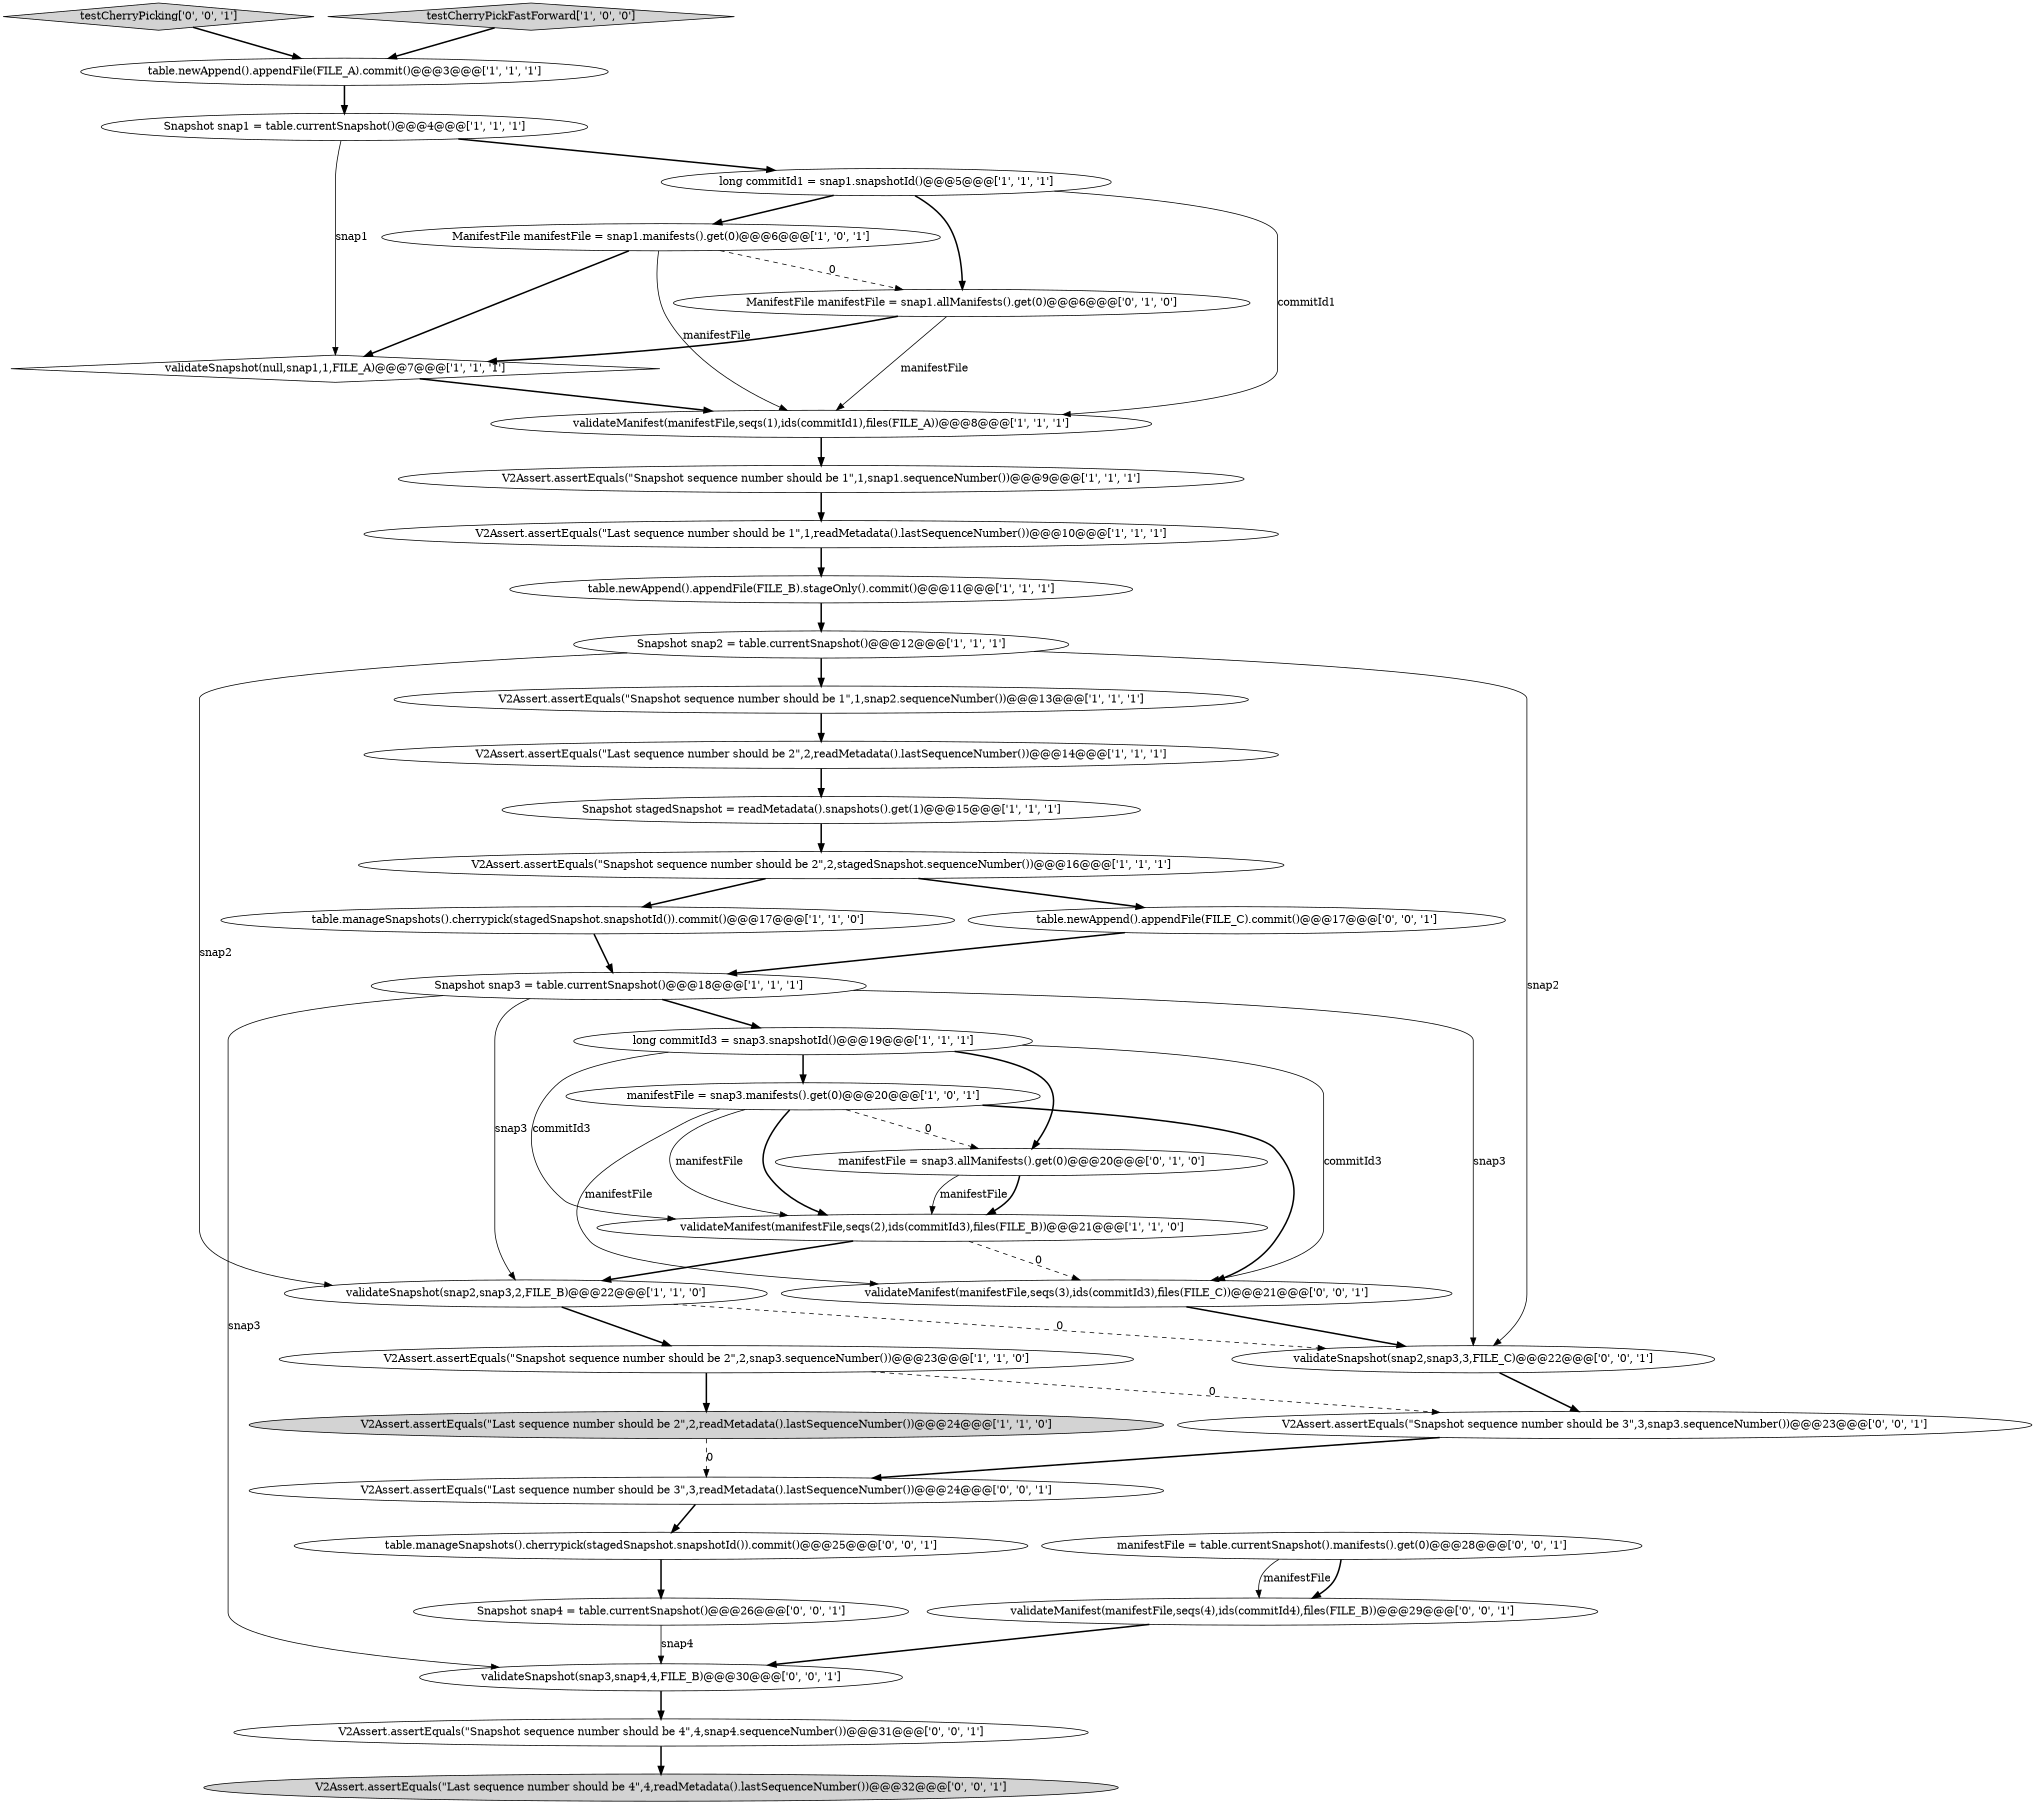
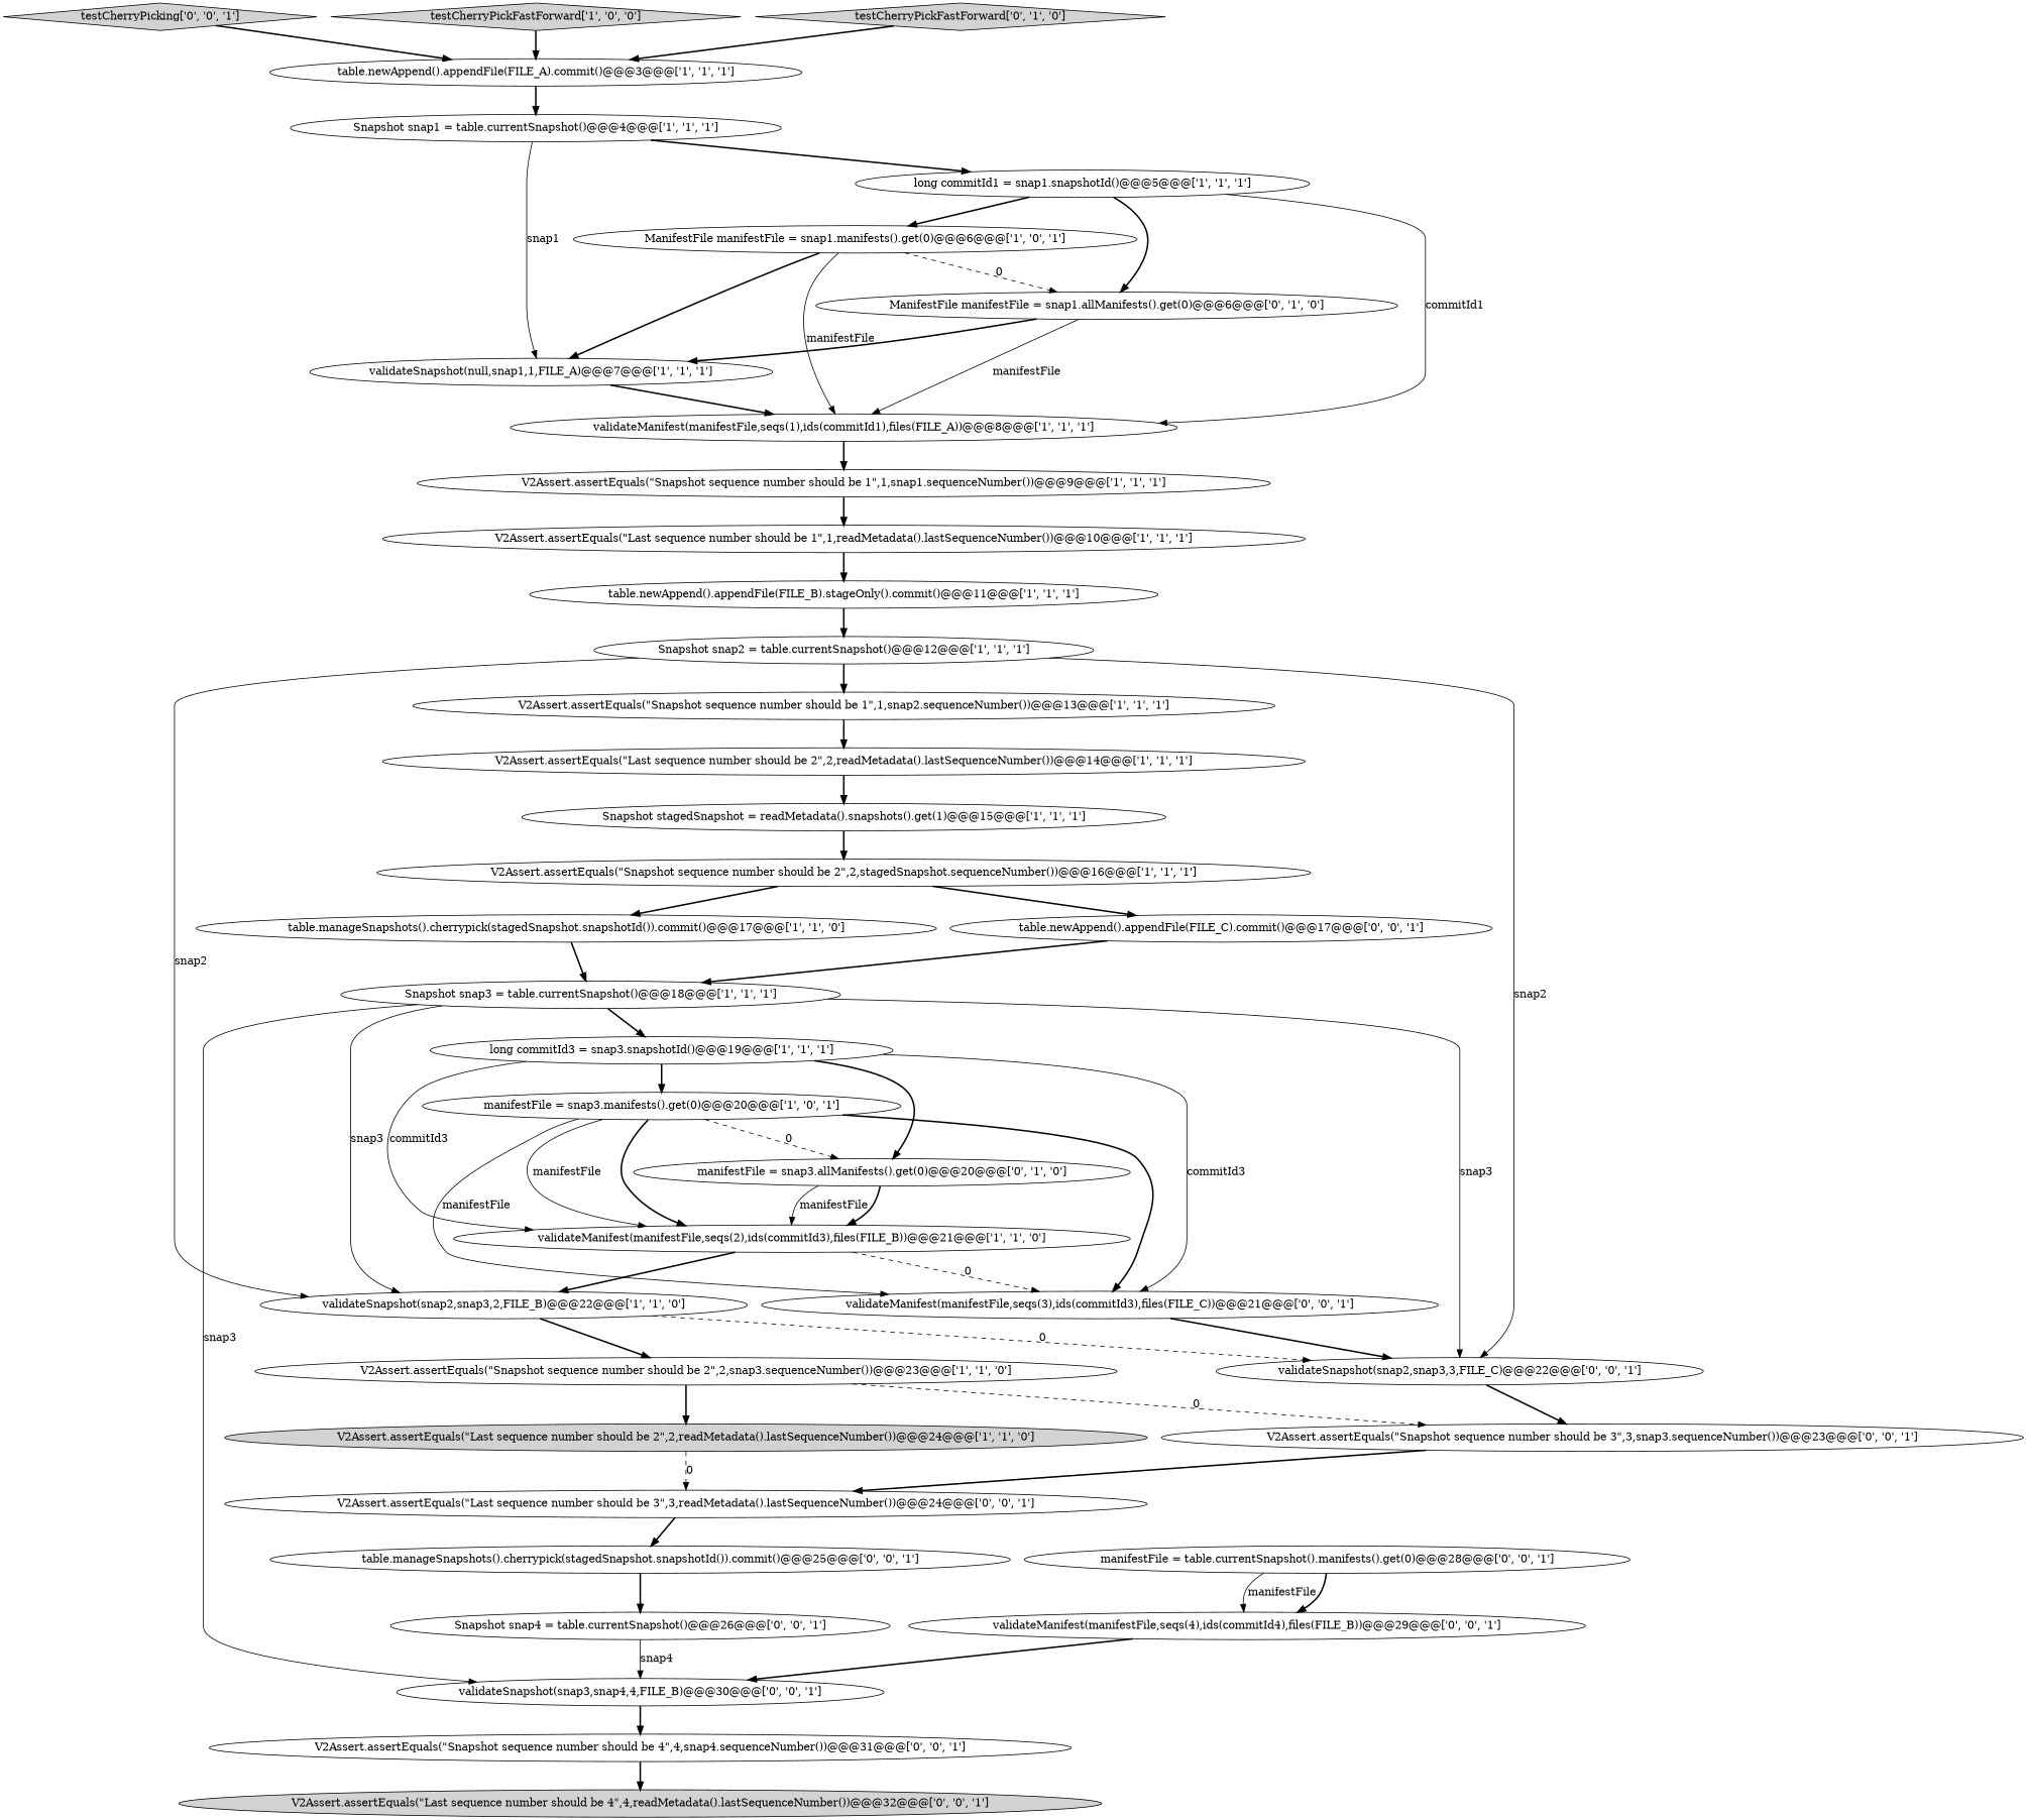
  digraph {
    node [fillcolor=white shape=ellipse style=filled]
    edge [style=bold]
    n1 [fillcolor=lightgray label="testCherryPicking['0', '0', '1']" shape=diamond]
    n2 [label="table.newAppend().appendFile(FILE_A).commit()@@@3@@@['1', '1', '1']"]
    n3 [label="Snapshot snap1 = table.currentSnapshot()@@@4@@@['1', '1', '1']"]
    n4 [label="table.manageSnapshots().cherrypick(stagedSnapshot.snapshotId()).commit()@@@25@@@['0', '0', '1']"]
    n5 [label="Snapshot snap4 = table.currentSnapshot()@@@26@@@['0', '0', '1']"]
    n6 [label="validateSnapshot(snap3,snap4,4,FILE_B)@@@30@@@['0', '0', '1']"]
    n7 [label="long commitId1 = snap1.snapshotId()@@@5@@@['1', '1', '1']"]
    n8 [label="ManifestFile manifestFile = snap1.manifests().get(0)@@@6@@@['1', '0', '1']"]
    n9 [label="validateManifest(manifestFile,seqs(1),ids(commitId1),files(FILE_A))@@@8@@@['1', '1', '1']"]
    n10 [label="ManifestFile manifestFile = snap1.allManifests().get(0)@@@6@@@['0', '1', '0']"]
-   n11 [label="validateSnapshot(null,snap1,1,FILE_A)@@@7@@@['1', '1', '1']" shape=diamond]
+   n11 [label="validateSnapshot(null,snap1,1,FILE_A)@@@7@@@['1', '1', '1']"]
    n12 [label="V2Assert.assertEquals(\"Snapshot sequence number should be 1\",1,snap1.sequenceNumber())@@@9@@@['1', '1', '1']"]
    n13 [label="Snapshot stagedSnapshot = readMetadata().snapshots().get(1)@@@15@@@['1', '1', '1']"]
    n14 [label="V2Assert.assertEquals(\"Snapshot sequence number should be 2\",2,stagedSnapshot.sequenceNumber())@@@16@@@['1', '1', '1']"]
    n15 [label="table.newAppend().appendFile(FILE_C).commit()@@@17@@@['0', '0', '1']"]
    n16 [label="table.manageSnapshots().cherrypick(stagedSnapshot.snapshotId()).commit()@@@17@@@['1', '1', '0']"]
    n17 [label="Snapshot snap3 = table.currentSnapshot()@@@18@@@['1', '1', '1']"]
    n18 [label="validateSnapshot(snap2,snap3,2,FILE_B)@@@22@@@['1', '1', '0']"]
    n19 [label="long commitId3 = snap3.snapshotId()@@@19@@@['1', '1', '1']"]
    n20 [label="validateSnapshot(snap2,snap3,3,FILE_C)@@@22@@@['0', '0', '1']"]
    n21 [label="V2Assert.assertEquals(\"Snapshot sequence number should be 2\",2,snap3.sequenceNumber())@@@23@@@['1', '1', '0']"]
    n22 [label="V2Assert.assertEquals(\"Snapshot sequence number should be 4\",4,snap4.sequenceNumber())@@@31@@@['0', '0', '1']"]
    n23 [label="validateManifest(manifestFile,seqs(2),ids(commitId3),files(FILE_B))@@@21@@@['1', '1', '0']"]
    n24 [label="manifestFile = snap3.allManifests().get(0)@@@20@@@['0', '1', '0']"]
    n25 [label="manifestFile = snap3.manifests().get(0)@@@20@@@['1', '0', '1']"]
    n26 [label="validateManifest(manifestFile,seqs(3),ids(commitId3),files(FILE_C))@@@21@@@['0', '0', '1']"]
    n27 [label="V2Assert.assertEquals(\"Snapshot sequence number should be 3\",3,snap3.sequenceNumber())@@@23@@@['0', '0', '1']"]
    n28 [fillcolor=lightgray label="V2Assert.assertEquals(\"Last sequence number should be 2\",2,readMetadata().lastSequenceNumber())@@@24@@@['1', '1', '0']"]
    n29 [label="V2Assert.assertEquals(\"Last sequence number should be 3\",3,readMetadata().lastSequenceNumber())@@@24@@@['0', '0', '1']"]
    n30 [fillcolor=lightgray label="V2Assert.assertEquals(\"Last sequence number should be 4\",4,readMetadata().lastSequenceNumber())@@@32@@@['0', '0', '1']"]
    n31 [label="validateManifest(manifestFile,seqs(4),ids(commitId4),files(FILE_B))@@@29@@@['0', '0', '1']"]
    n32 [fillcolor=lightgray label="testCherryPickFastForward['1', '0', '0']" shape=diamond]
    n33 [label="manifestFile = table.currentSnapshot().manifests().get(0)@@@28@@@['0', '0', '1']"]
+   n34 [fillcolor=lightgray label="testCherryPickFastForward['0', '1', '0']" shape=diamond]
    n35 [label="V2Assert.assertEquals(\"Snapshot sequence number should be 1\",1,snap2.sequenceNumber())@@@13@@@['1', '1', '1']"]
    n36 [label="V2Assert.assertEquals(\"Last sequence number should be 2\",2,readMetadata().lastSequenceNumber())@@@14@@@['1', '1', '1']"]
    n37 [label="table.newAppend().appendFile(FILE_B).stageOnly().commit()@@@11@@@['1', '1', '1']"]
    n38 [label="Snapshot snap2 = table.currentSnapshot()@@@12@@@['1', '1', '1']"]
    n39 [label="V2Assert.assertEquals(\"Last sequence number should be 1\",1,readMetadata().lastSequenceNumber())@@@10@@@['1', '1', '1']"]
    n1 -> n2
    n2 -> n3
    n3 -> n7
    n3 -> n11 [label=snap1 style=solid]
    n4 -> n5
    n5 -> n6 [label=snap4 style=solid]
    n6 -> n22
    n7 -> n8
    n7 -> n9 [label=commitId1 style=solid]
    n7 -> n10
    n8 -> n9 [label=manifestFile style=solid]
    n8 -> n10 [label=0 style=dashed]
    n8 -> n11
    n9 -> n12
    n10 -> n9 [label=manifestFile style=solid]
    n10 -> n11
    n11 -> n9
    n12 -> n39
    n13 -> n14
    n14 -> n15
    n14 -> n16
    n15 -> n17
    n16 -> n17
    n17 -> n6 [label=snap3 style=solid]
    n17 -> n18 [label=snap3 style=solid]
    n17 -> n19
    n17 -> n20 [label=snap3 style=solid]
    n18 -> n20 [label=0 style=dashed]
    n18 -> n21
    n19 -> n23 [label=commitId3 style=solid]
    n19 -> n24
    n19 -> n25
    n19 -> n26 [label=commitId3 style=solid]
    n20 -> n27
    n21 -> n27 [label=0 style=dashed]
    n21 -> n28
    n22 -> n30
    n23 -> n18
    n23 -> n26 [label=0 style=dashed]
    n24 -> n23 [label=manifestFile style=solid]
    n24 -> n23
    n25 -> n23 [label=manifestFile style=solid]
    n25 -> n23
    n25 -> n24 [label=0 style=dashed]
    n25 -> n26 [label=manifestFile style=solid]
    n25 -> n26
    n26 -> n20
    n27 -> n29
    n28 -> n29 [label=0 style=dashed]
    n29 -> n4
    n31 -> n6
    n32 -> n2
    n33 -> n31 [label=manifestFile style=solid]
    n33 -> n31
+   n34 -> n2
    n35 -> n36
    n36 -> n13
    n37 -> n38
    n38 -> n18 [label=snap2 style=solid]
    n38 -> n20 [label=snap2 style=solid]
    n38 -> n35
    n39 -> n37
  }
